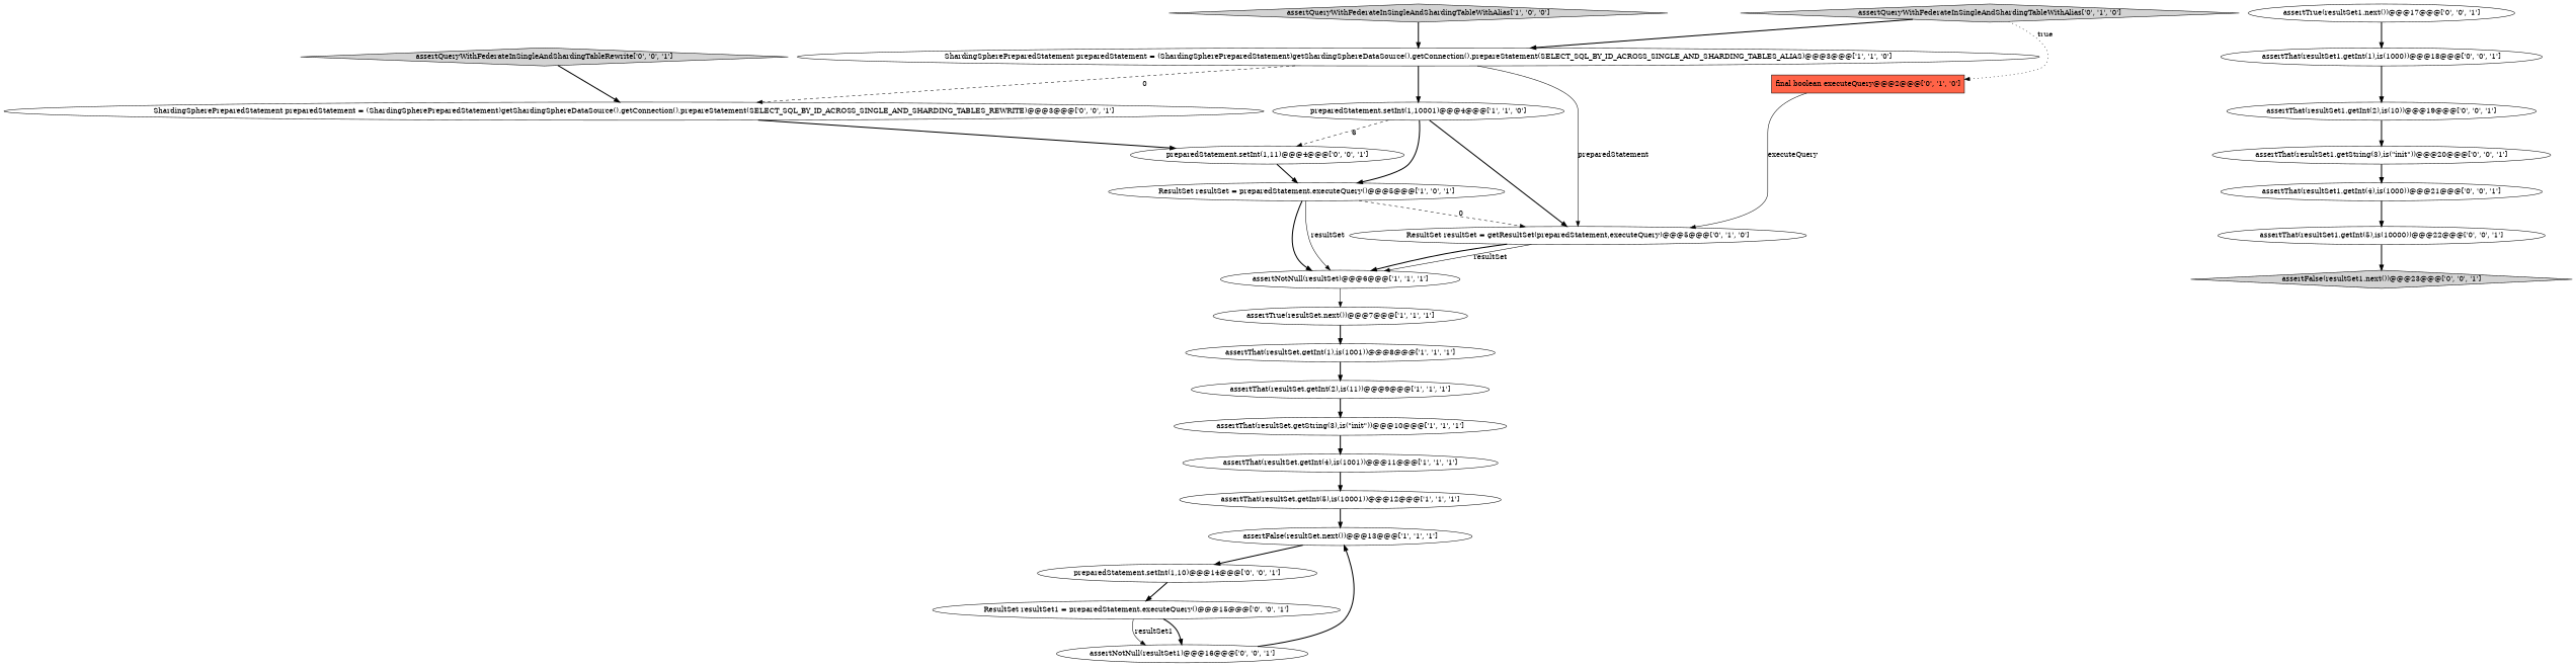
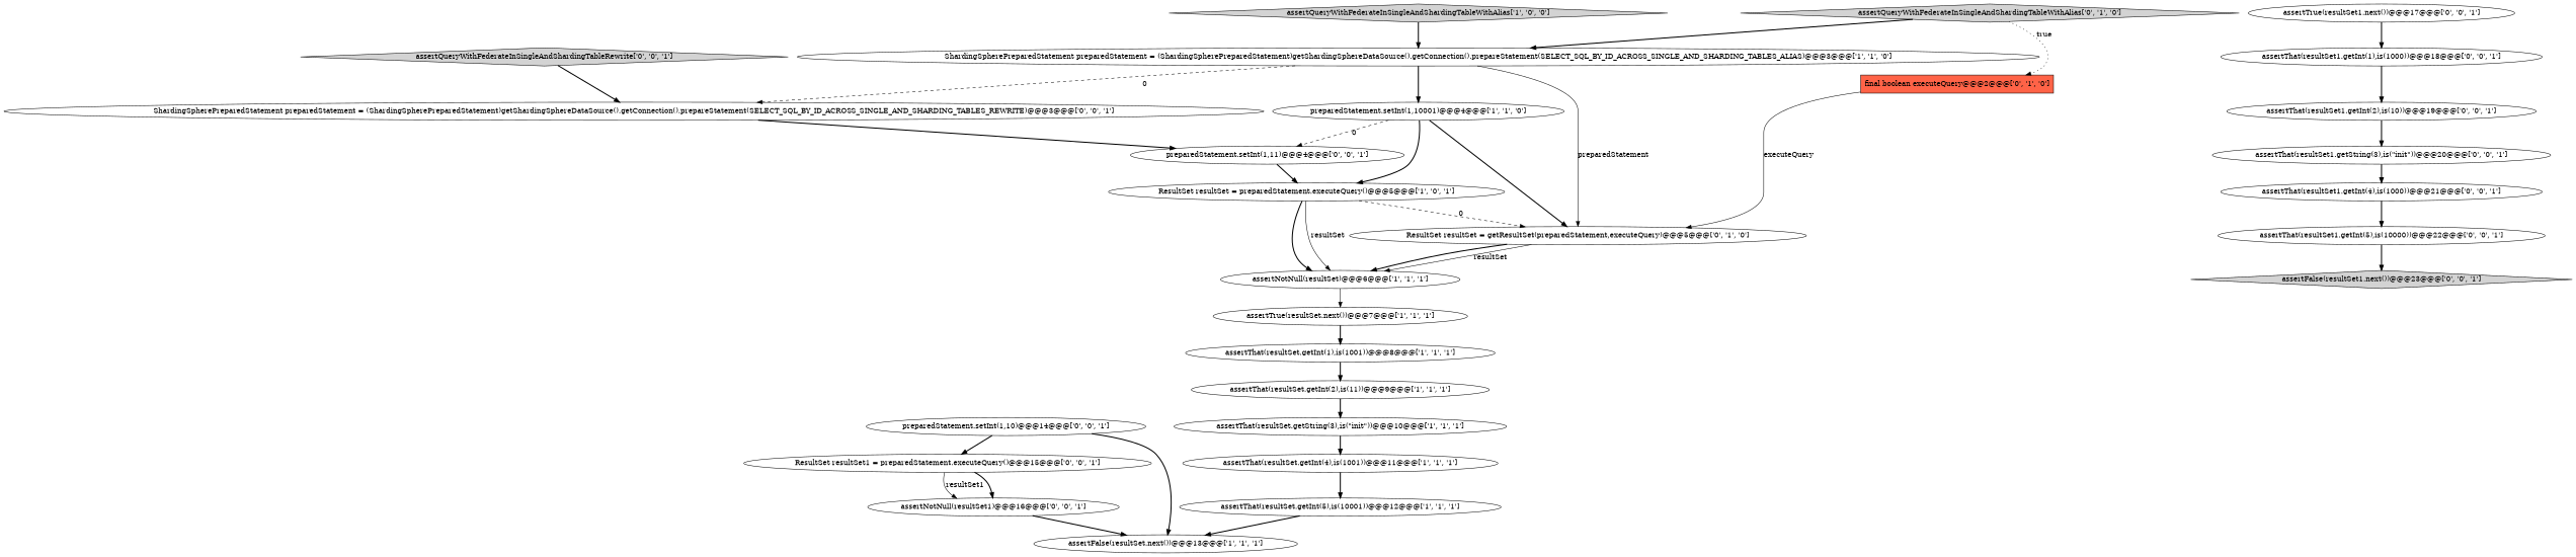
  digraph {
    node [fillcolor=white shape=ellipse style=filled]
    edge [style=bold]
    n1 [label="assertThat(resultSet.getInt(2),is(11))@@@9@@@['1', '1', '1']"]
    n2 [label="assertThat(resultSet.getString(3),is(\"init\"))@@@10@@@['1', '1', '1']"]
    n3 [label="assertThat(resultSet.getInt(4),is(1001))@@@11@@@['1', '1', '1']"]
    n4 [fillcolor=tomato label="final boolean executeQuery@@@2@@@['0', '1', '0']" shape=box]
    n5 [label="ResultSet resultSet = getResultSet(preparedStatement,executeQuery)@@@5@@@['0', '1', '0']"]
    n6 [label="assertNotNull(resultSet)@@@6@@@['1', '1', '1']"]
    n7 [label="assertTrue(resultSet.next())@@@7@@@['1', '1', '1']"]
    n8 [label="assertThat(resultSet1.getInt(5),is(10000))@@@22@@@['0', '0', '1']"]
    n9 [fillcolor=lightgray label="assertFalse(resultSet1.next())@@@23@@@['0', '0', '1']" shape=diamond]
    n10 [fillcolor=lightgray label="assertQueryWithFederateInSingleAndShardingTableRewrite['0', '0', '1']" shape=diamond]
    n11 [label="ShardingSpherePreparedStatement preparedStatement = (ShardingSpherePreparedStatement)getShardingSphereDataSource().getConnection().prepareStatement(SELECT_SQL_BY_ID_ACROSS_SINGLE_AND_SHARDING_TABLES_REWRITE)@@@3@@@['0', '0', '1']"]
    n12 [label="preparedStatement.setInt(1,11)@@@4@@@['0', '0', '1']"]
    n13 [label="assertThat(resultSet.getInt(1),is(1001))@@@8@@@['1', '1', '1']"]
    n14 [label="assertFalse(resultSet.next())@@@13@@@['1', '1', '1']"]
    n15 [label="preparedStatement.setInt(1,10)@@@14@@@['0', '0', '1']"]
    n16 [label="ResultSet resultSet1 = preparedStatement.executeQuery()@@@15@@@['0', '0', '1']"]
    n17 [label="assertNotNull(resultSet1)@@@16@@@['0', '0', '1']"]
    n18 [label="assertTrue(resultSet1.next())@@@17@@@['0', '0', '1']"]
    n19 [label="assertThat(resultSet1.getInt(1),is(1000))@@@18@@@['0', '0', '1']"]
    n20 [label="assertThat(resultSet.getInt(5),is(10001))@@@12@@@['1', '1', '1']"]
    n21 [label="assertThat(resultSet1.getInt(4),is(1000))@@@21@@@['0', '0', '1']"]
    n22 [fillcolor=lightgray label="assertQueryWithFederateInSingleAndShardingTableWithAlias['1', '0', '0']" shape=diamond]
    n23 [label="ShardingSpherePreparedStatement preparedStatement = (ShardingSpherePreparedStatement)getShardingSphereDataSource().getConnection().prepareStatement(SELECT_SQL_BY_ID_ACROSS_SINGLE_AND_SHARDING_TABLES_ALIAS)@@@3@@@['1', '1', '0']"]
    n24 [label="preparedStatement.setInt(1,10001)@@@4@@@['1', '1', '0']"]
    n25 [label="assertThat(resultSet1.getInt(2),is(10))@@@19@@@['0', '0', '1']"]
    n26 [label="assertThat(resultSet1.getString(3),is(\"init\"))@@@20@@@['0', '0', '1']"]
    n27 [label="ResultSet resultSet = preparedStatement.executeQuery()@@@5@@@['1', '0', '1']"]
    n28 [fillcolor=lightgray label="assertQueryWithFederateInSingleAndShardingTableWithAlias['0', '1', '0']" shape=diamond]
    n1 -> n2
    n2 -> n3
    n3 -> n20
    n4 -> n5 [label=executeQuery style=solid]
    n5 -> n6
    n5 -> n6 [label=resultSet style=solid]
    n6 -> n7 [style=solid]
    n7 -> n13
    n8 -> n9
    n10 -> n11
    n11 -> n12
    n12 -> n27
    n13 -> n1
-   n14 -> n15
+   n15 -> n14
    n15 -> n16
    n16 -> n17
    n16 -> n17 [label=resultSet1 style=solid]
    n17 -> n14
    n18 -> n19
    n19 -> n25
    n20 -> n14
    n21 -> n8
    n22 -> n23
    n23 -> n5 [label=preparedStatement style=solid]
    n23 -> n11 [label=0 style=dashed]
    n23 -> n24
    n24 -> n5
-   n24 -> n12 [label=6 style=dashed]
+   n24 -> n12 [label=0 style=dashed]
    n24 -> n27
    n25 -> n26
    n26 -> n21
    n27 -> n5 [label=0 style=dashed]
    n27 -> n6
    n27 -> n6 [label=resultSet style=solid]
    n28 -> n4 [label=true style=dotted]
    n28 -> n23
  }
